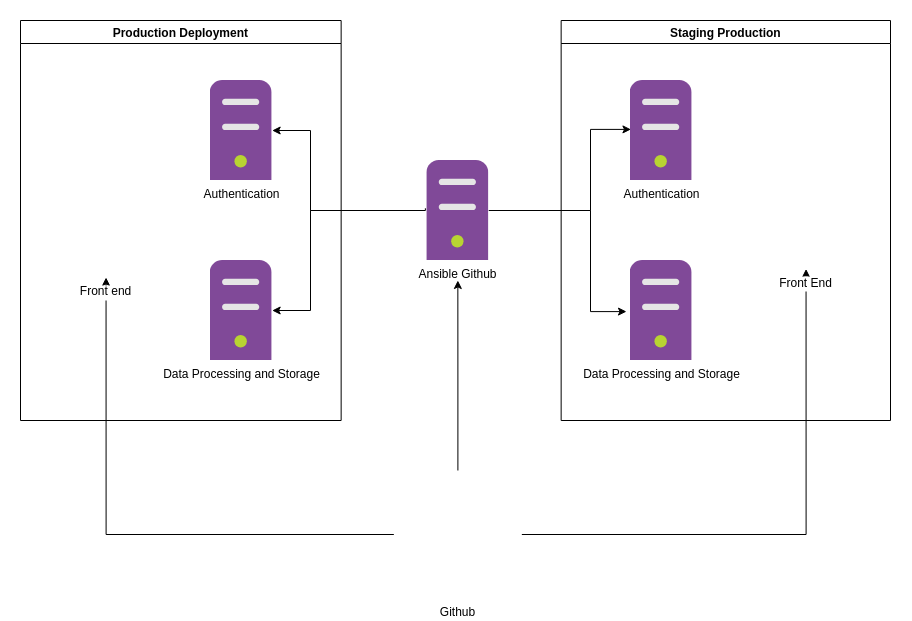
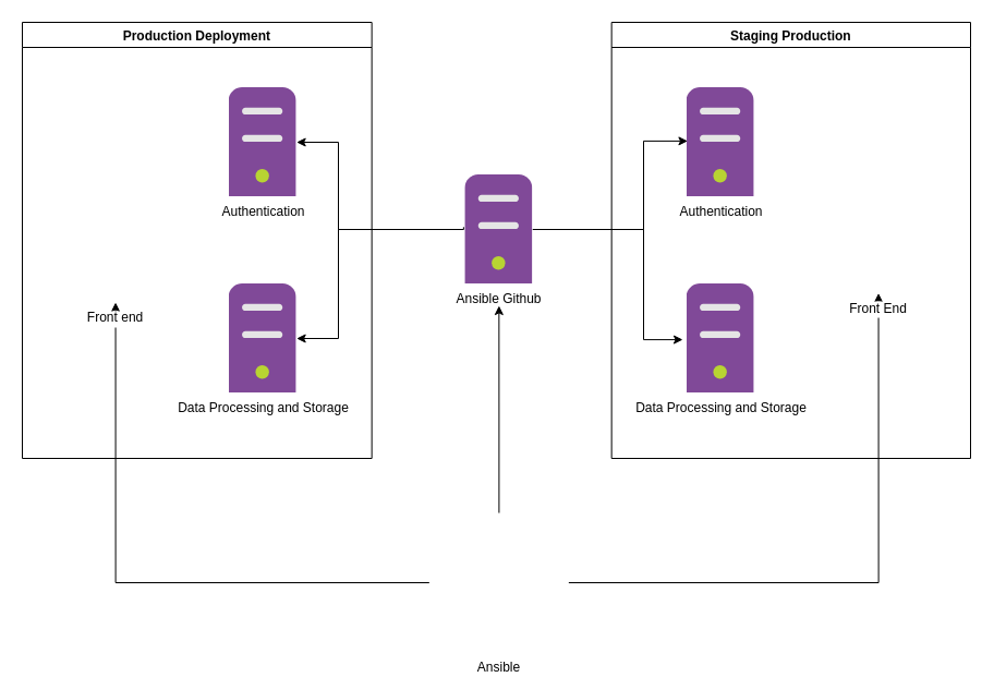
  <mxCell id="0" />
  <mxCell id="1" parent="0" />
  <mxCell id="2" style="edgeStyle=orthogonalEdgeStyle;rounded=0;orthogonalLoop=1;jettySize=auto;html=1;" parent="1" source="5" edge="1"><mxGeometry relative="1" as="geometry"><mxPoint x="457.35" y="280" as="targetPoint" /></mxGeometry></mxCell>
  <mxCell id="3" style="edgeStyle=orthogonalEdgeStyle;rounded=0;orthogonalLoop=1;jettySize=auto;html=1;exitX=0;exitY=0.5;exitDx=0;exitDy=0;entryX=0.5;entryY=1;entryDx=0;entryDy=0;" edge="1" parent="1" source="5" target="13"><mxGeometry relative="1" as="geometry" /></mxCell>
  <mxCell id="4" style="edgeStyle=orthogonalEdgeStyle;rounded=0;orthogonalLoop=1;jettySize=auto;html=1;exitX=1;exitY=0.5;exitDx=0;exitDy=0;entryX=0.5;entryY=1;entryDx=0;entryDy=0;" edge="1" parent="1" source="5" target="10"><mxGeometry relative="1" as="geometry" /></mxCell>
- <mxCell id="5" value="Github" style="shape=image;html=1;verticalAlign=top;verticalLabelPosition=bottom;labelBackgroundColor=#ffffff;imageAspect=0;aspect=fixed;image=https://cdn1.iconfinder.com/data/icons/picons-social/57/github_rounded-128.png" parent="1" vertex="1"><mxGeometry x="393.35" y="470" width="128" height="128" as="geometry" /></mxCell>
+ <mxCell id="5" value="Ansible" style="shape=image;html=1;verticalAlign=top;verticalLabelPosition=bottom;labelBackgroundColor=#ffffff;imageAspect=0;aspect=fixed;image=https://cdn1.iconfinder.com/data/icons/picons-social/57/github_rounded-128.png" parent="1" vertex="1"><mxGeometry x="393.35" y="470" width="128" height="128" as="geometry" /></mxCell>
  <mxCell id="6" value="Staging Production" style="swimlane;" parent="1" vertex="1"><mxGeometry x="560.65" y="20" width="329.35" height="400" as="geometry" /></mxCell>
  <mxCell id="7" value="Data Processing and Storage" style="sketch=0;aspect=fixed;html=1;points=[];align=center;image;fontSize=12;image=img/lib/mscae/Non_Azure_Machine.svg;" parent="6" vertex="1"><mxGeometry x="69" y="240" width="62" height="100" as="geometry" /></mxCell>
  <mxCell id="8" value="Authentication" style="sketch=0;aspect=fixed;html=1;points=[];align=center;image;fontSize=12;image=img/lib/mscae/Non_Azure_Machine.svg;" parent="6" vertex="1"><mxGeometry x="69" y="60" width="62" height="100" as="geometry" /></mxCell>
  <mxCell id="9" value="Authentication" style="sketch=0;aspect=fixed;html=1;points=[];align=center;image;fontSize=12;image=img/lib/mscae/Non_Azure_Machine.svg;" parent="6" vertex="1"><mxGeometry x="-351" y="60" width="62" height="100" as="geometry" /></mxCell>
  <mxCell id="10" value="Front End" style="shape=image;verticalLabelPosition=bottom;labelBackgroundColor=default;verticalAlign=top;aspect=fixed;imageAspect=0;image=https://www.pinclipart.com/picdir/big/82-823312_websites-front-end-development-icon-clipart.png;" vertex="1" parent="6"><mxGeometry x="189.35" y="151.5" width="111.1" height="97" as="geometry" /></mxCell>
  <mxCell id="11" value="Production Deployment" style="swimlane;" parent="1" vertex="1"><mxGeometry x="20" y="20" width="320.65" height="400" as="geometry" /></mxCell>
  <mxCell id="12" value="Data Processing and Storage" style="sketch=0;aspect=fixed;html=1;points=[];align=center;image;fontSize=12;image=img/lib/mscae/Non_Azure_Machine.svg;" parent="11" vertex="1"><mxGeometry x="189.65" y="240" width="62" height="100" as="geometry" /></mxCell>
  <mxCell id="13" value="Front end" style="shape=image;verticalLabelPosition=bottom;labelBackgroundColor=default;verticalAlign=top;aspect=fixed;imageAspect=0;image=https://www.pinclipart.com/picdir/big/82-823312_websites-front-end-development-icon-clipart.png;" vertex="1" parent="11"><mxGeometry x="30" y="160" width="111.1" height="97" as="geometry" /></mxCell>
  <mxCell id="14" style="edgeStyle=orthogonalEdgeStyle;rounded=0;orthogonalLoop=1;jettySize=auto;html=1;" parent="1" target="9" edge="1"><mxGeometry relative="1" as="geometry"><mxPoint x="386.7" y="210" as="sourcePoint" /><Array as="points"><mxPoint x="310" y="210" /><mxPoint x="310" y="130" /></Array></mxGeometry></mxCell>
  <mxCell id="15" style="edgeStyle=orthogonalEdgeStyle;rounded=0;orthogonalLoop=1;jettySize=auto;html=1;exitX=-0.024;exitY=0.478;exitDx=0;exitDy=0;exitPerimeter=0;" parent="1" source="18" target="12" edge="1"><mxGeometry relative="1" as="geometry"><mxPoint x="410" y="210" as="sourcePoint" /><Array as="points"><mxPoint x="425" y="210" /><mxPoint x="310" y="210" /><mxPoint x="310" y="310" /></Array></mxGeometry></mxCell>
  <mxCell id="16" style="edgeStyle=orthogonalEdgeStyle;rounded=0;orthogonalLoop=1;jettySize=auto;html=1;entryX=0.013;entryY=0.489;entryDx=0;entryDy=0;entryPerimeter=0;" parent="1" source="18" target="8" edge="1"><mxGeometry relative="1" as="geometry"><Array as="points"><mxPoint x="590" y="210" /><mxPoint x="590" y="129" /></Array></mxGeometry></mxCell>
  <mxCell id="17" style="edgeStyle=orthogonalEdgeStyle;rounded=0;orthogonalLoop=1;jettySize=auto;html=1;entryX=-0.059;entryY=0.511;entryDx=0;entryDy=0;entryPerimeter=0;" parent="1" source="18" target="7" edge="1"><mxGeometry relative="1" as="geometry"><Array as="points"><mxPoint x="590" y="210" /><mxPoint x="590" y="311" /></Array></mxGeometry></mxCell>
  <mxCell id="18" value="Ansible Github" style="sketch=0;aspect=fixed;html=1;points=[];align=center;image;fontSize=12;image=img/lib/mscae/Non_Azure_Machine.svg;" parent="1" vertex="1"><mxGeometry x="426.35" y="160" width="62" height="100" as="geometry" /></mxCell>
